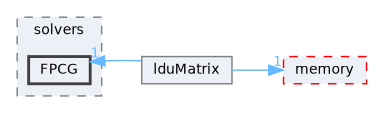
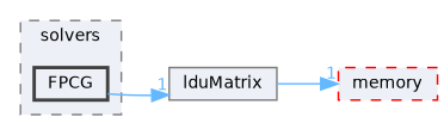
  digraph {
    compound=true
    rankdir=LR
    node [fillcolor="#edf0f7" fontname=Helvetica fontsize=10 shape=box]
    edge [color=steelblue1 fontcolor=steelblue1 fontname=Helvetica fontsize=10 headlabel=1 labeldistance=1.5 labelfontname=Helvetica labelfontsize=10]
    n1 [color=grey25 height=0.2 label=FPCG style="filled,bold" width=0.4]
    n2 [color=grey50 height=0.2 label=lduMatrix style=filled width=0.4]
    n3 [color=red height=0.2 label=memory style="filled,dashed" width=0.4]
    subgraph cluster_1 {
      bgcolor="#edf0f7"
      fontname=Helvetica
      fontsize=10
      label=solvers
      pencolor=grey50
      style="filled,dashed"
      n1
    }
-   n2 -> n1
+   n1 -> n2
    n2 -> n3
  }
